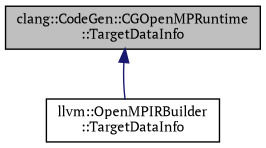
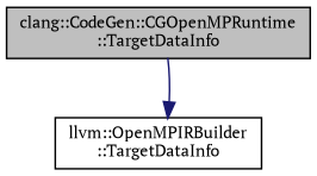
  digraph {
    fontname="PT Serif"
    node [color=black fontname="PT Serif" fontsize=10 shape=record]
    n1 [fillcolor=grey75 fontcolor=black height=0.2 label="clang::CodeGen::CGOpenMPRuntime\l::TargetDataInfo" style=filled width=0.4]
    n2 [height=0.2 label="llvm::OpenMPIRBuilder\l::TargetDataInfo" width=0.4]
-   n1 -> n2 [color=midnightblue dir=back fontname="PT Serif" fontsize=10 labelfontname=Helvetica labelfontsize=10 style=solid]
+   n2 -> n1 [color=midnightblue dir=back fontname="PT Serif" fontsize=10 labelfontname=Helvetica labelfontsize=10 style=solid]
  }
